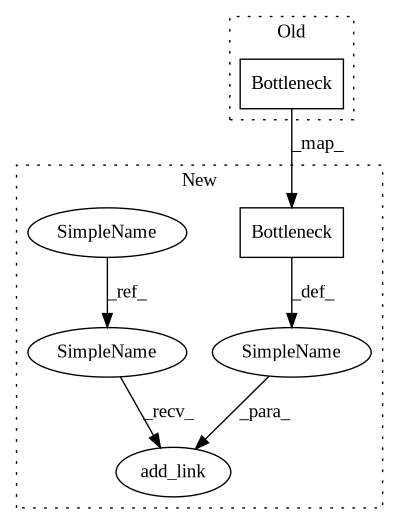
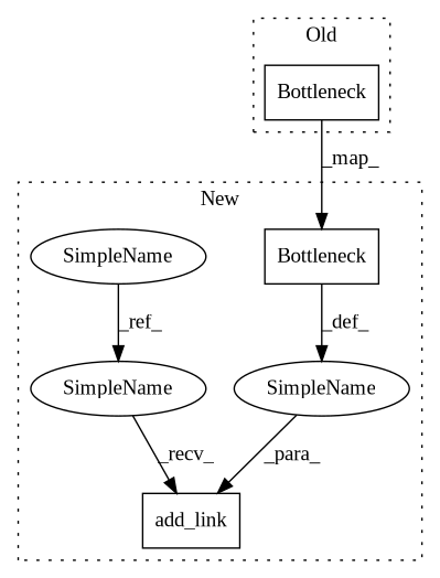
  digraph {
    fontname="Liberation Serif"
    node [a=32 l="11,1" shape=box fontname="Liberation Serif"]
    edge [fontname="Liberation Serif"]
    n1 [label=Bottleneck s="446,512"]
-   n2 [l="9,1" label=add_link s="437,513" shape=ellipse]
+   n2 [l="9,1" label=add_link s="437,513"]
    n3 [a=42 l=4 label=SimpleName s=197 shape=ellipse]
    n4 [a=42 label=SimpleName shape=ellipse l=""]
    n5 [a=42 l=4 label=SimpleName s=432 shape=ellipse]
    n6 [label=Bottleneck s="613,678"]
    subgraph cluster_1 {
      label=New
      style=dotted
      n1
      n2
      n3
      n4
      n5
    }
    subgraph cluster_2 {
      label=Old
      style=dotted
      n6
    }
    n1 -> n4 [label=_def_]
    n3 -> n5 [label=_ref_]
    n4 -> n2 [label=_para_]
    n5 -> n2 [label=_recv_]
    n6 -> n1 [label=_map_]
  }
